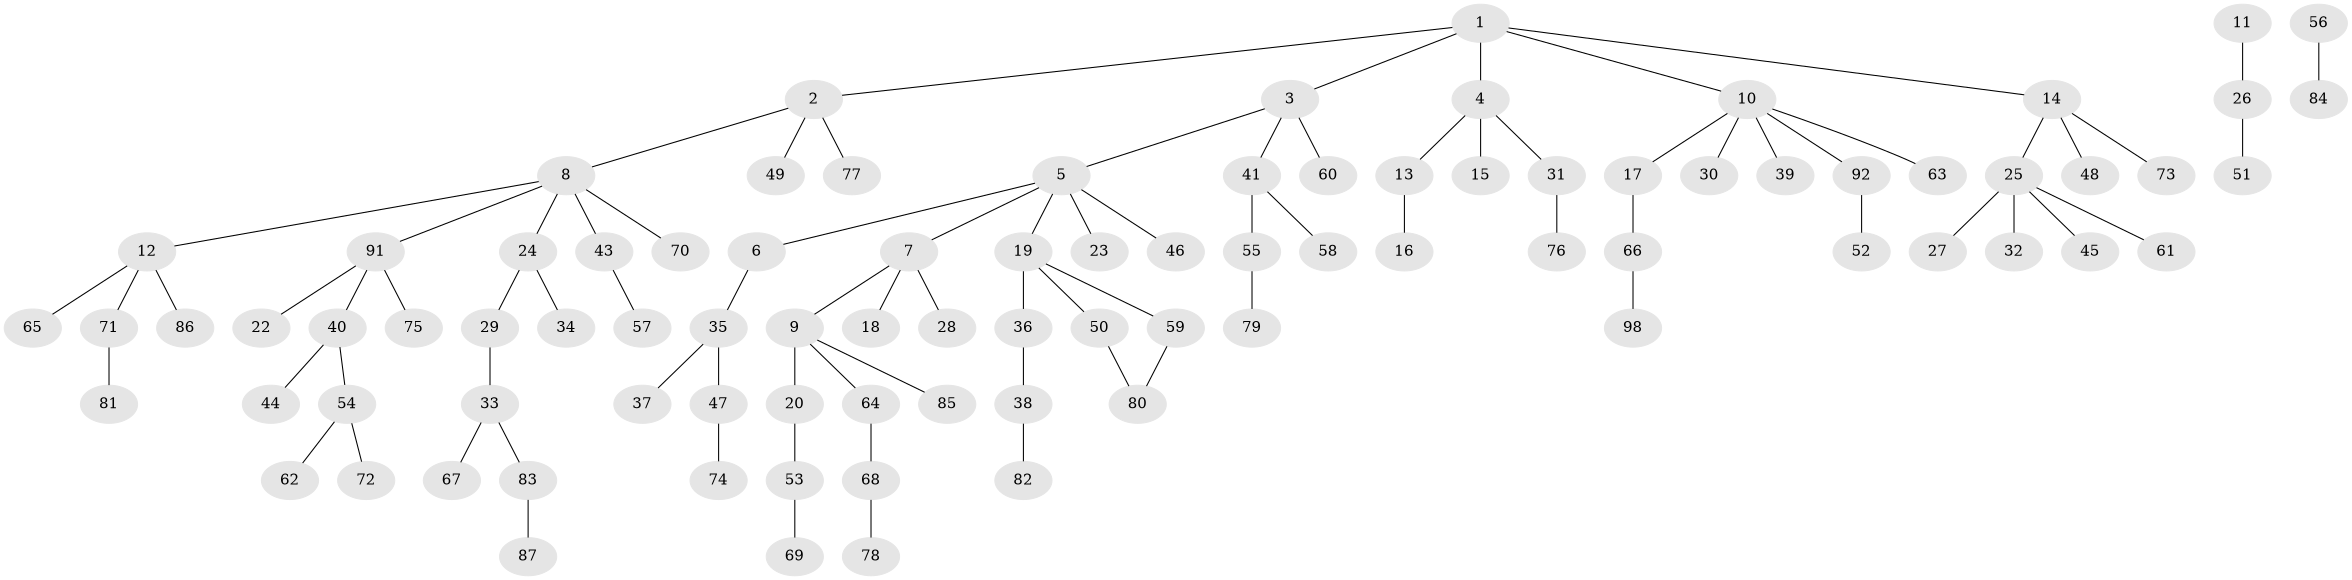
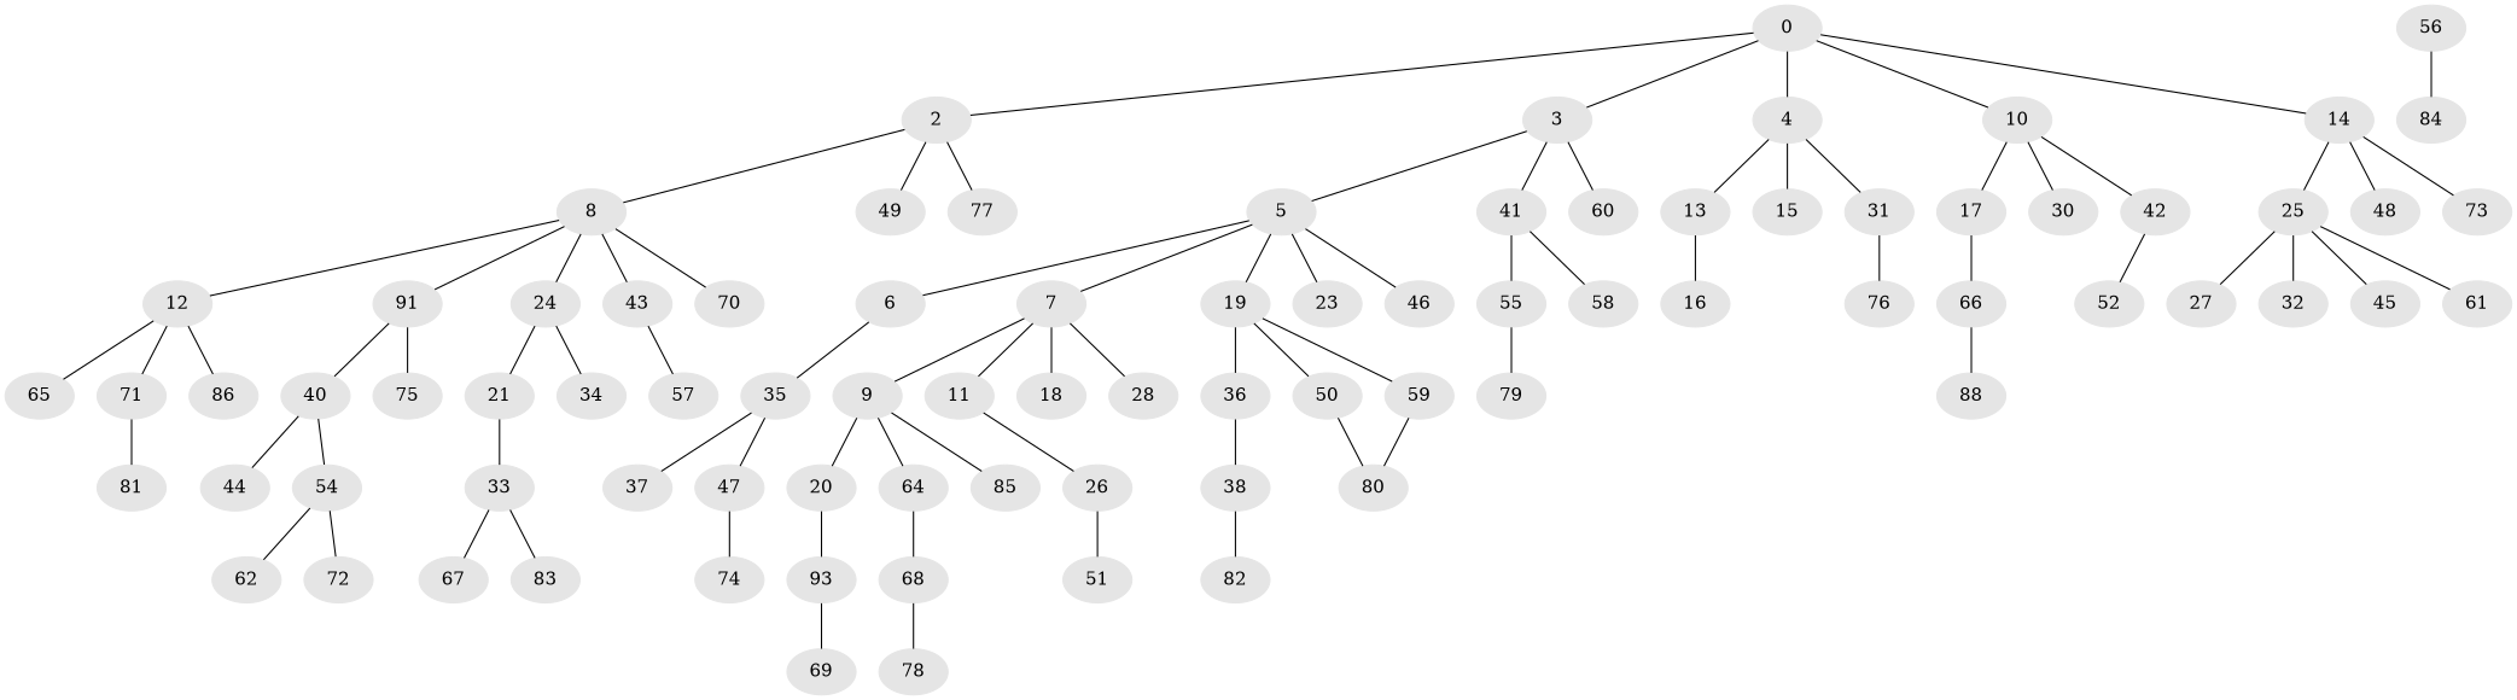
  graph {
    node [color=gray90 style=filled]
-   1
+   1 [label=0]
    2
    3
    4
    10
    14
    8
    49
    77
    5
    41
    60
    13
    15
    31
    17
    30
-   39
-   42 [label=92]
-   63
+   42
    25
    48
    73
    12
    n25 [label=91]
    24
    43
    70
    6
    7
    19
    23
    46
    55
    58
    16
    76
    35
    9
    11
    18
    28
    36
    50
    59
    37
    47
    20
    64
    85
    26
    65
    71
    86
-   22
    40
    75
-   29
+   29 [label=21]
    34
    57
-   53
+   53 [label=93]
    68
    66
    52
    51
    81
    27
    32
    45
    61
-   88 [label=98]
+   88
    38
    80
    69
    44
    54
    33
    67
    83
-   87
    74
    82
    62
    72
    79
    56
    84
    78
    1 -- 2
    1 -- 3
    1 -- 4
    1 -- 10
    1 -- 14
    2 -- 8
    2 -- 49
    2 -- 77
    3 -- 5
    3 -- 41
    3 -- 60
    4 -- 13
    4 -- 15
    4 -- 31
    10 -- 17
    10 -- 30
-   10 -- 39
    10 -- 42
-   10 -- 63
    14 -- 25
    14 -- 48
    14 -- 73
    8 -- 12
    8 -- n25
    8 -- 24
    8 -- 43
    8 -- 70
    5 -- 6
    5 -- 7
    5 -- 19
    5 -- 23
    5 -- 46
    41 -- 55
    41 -- 58
    13 -- 16
    31 -- 76
    17 -- 66
    42 -- 52
    25 -- 27
    25 -- 32
    25 -- 45
    25 -- 61
    12 -- 65
    12 -- 71
    12 -- 86
-   n25 -- 22
    n25 -- 40
    n25 -- 75
    24 -- 29
    24 -- 34
    43 -- 57
    6 -- 35
    7 -- 9
+   7 -- 11
    7 -- 18
    7 -- 28
    19 -- 36
    19 -- 50
    19 -- 59
    55 -- 79
    35 -- 37
    35 -- 47
    9 -- 20
    9 -- 64
    9 -- 85
    11 -- 26
    36 -- 38
    50 -- 80
    59 -- 80
    47 -- 74
    20 -- 53
    64 -- 68
    26 -- 51
    71 -- 81
    40 -- 44
    40 -- 54
    29 -- 33
    53 -- 69
    68 -- 78
    66 -- 88
    38 -- 82
    54 -- 62
    54 -- 72
    33 -- 67
    33 -- 83
-   83 -- 87
    56 -- 84
  }
